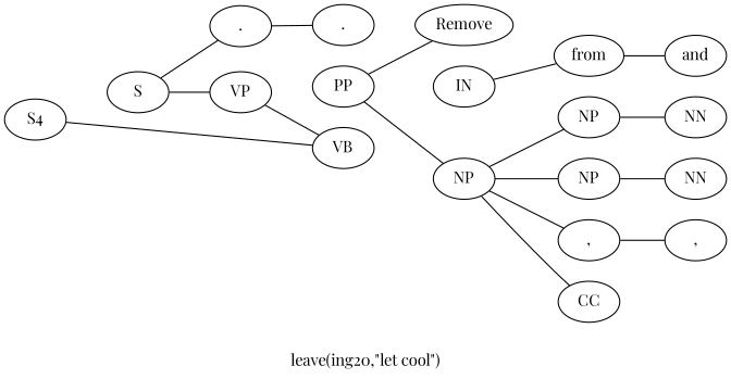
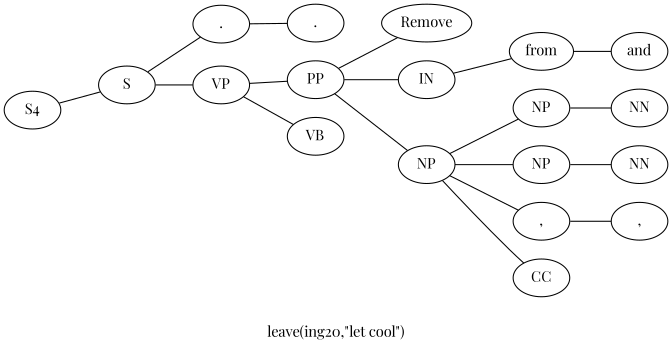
  graph {
    fontname="Playfair Display"
    label="leave(ing20,\"let cool\")"
    rankdir=LR
    node [fontname="Playfair Display"]
    edge [fontname="Playfair Display"]
    n1 [label=S4]
    n2 [label=S]
    n3 [label=VP]
    n4 [label="."]
    n5 [label=VB]
    n6 [label=PP]
    n7 [label="."]
    n8 [label=Remove]
    n9 [label=IN]
    n10 [label=NP]
    n11 [label=from]
    n12 [label=NP]
    n13 [label=","]
    n14 [label=CC]
    n15 [label=NP]
    n16 [label=and]
    n17 [label=NN]
    n18 [label=","]
    n19 [label=NN]
-   n1 -- n5
+   n1 -- n2
    n2 -- n3
    n2 -- n4
    n3 -- n5
+   n3 -- n6
    n4 -- n7
    n6 -- n8
+   n6 -- n9
    n6 -- n10
    n9 -- n11
    n10 -- n12
    n10 -- n13
    n10 -- n14
    n10 -- n15
    n11 -- n16
    n12 -- n17
    n13 -- n18
    n15 -- n19
  }
